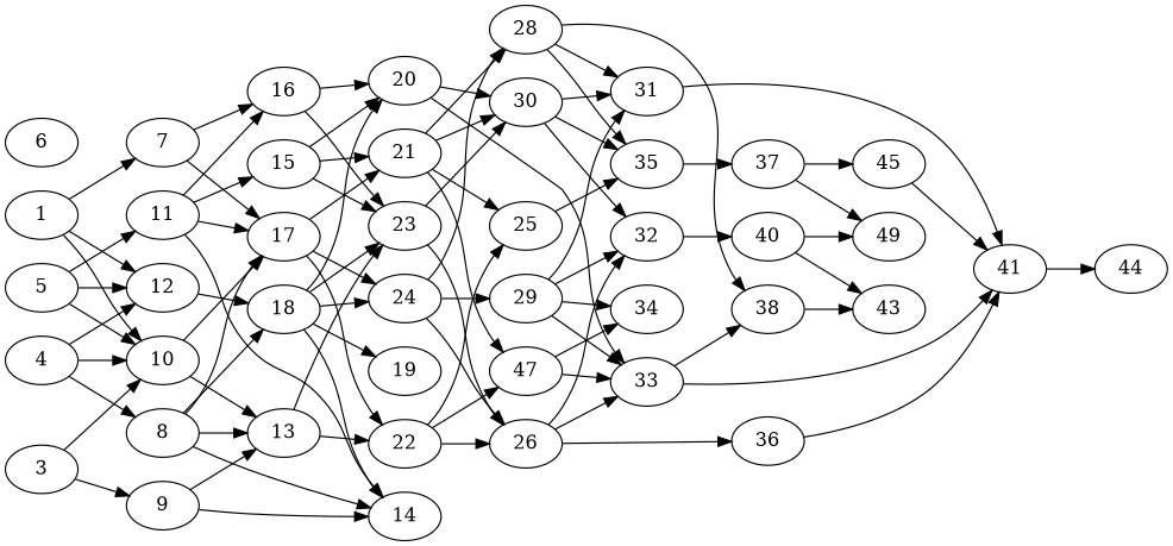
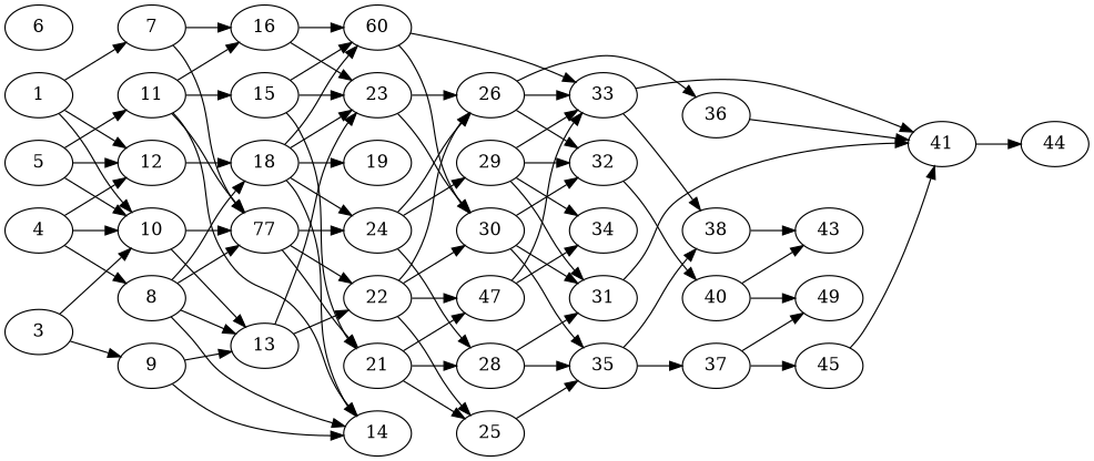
  digraph {
    rankdir=LR
    node [alpha=0.12]
    1 [alpha=0.15 expect_size=32239616]
    7 [alpha=0.09 expect_size=16070656]
    10 [alpha=0.16 expect_size=49051648]
    12 [expect_size=22733824]
    16 [alpha=0.15 expect_size=35349504]
-   17 [alpha=0.02 expect_size=28546048]
+   17 [alpha=0.02 expect_size=28546048 label=77]
    13 [alpha=0.03 expect_size=34610176]
    18 [alpha=0.20 expect_size=50481152]
    23 [alpha=0.16 expect_size=42378240]
-   20 [alpha=0.17 expect_size=48208896]
+   20 [alpha=0.17 expect_size=48208896 label=60]
    22 [alpha=0.03 expect_size=13517824]
    21 [expect_size=39872512]
    24 [alpha=0.05 expect_size=48545792]
    14 [alpha=0.04 expect_size=7572480]
    19 [alpha=0.13 expect_size=11098112]
    11 [alpha=0.09 expect_size=33567744]
    15 [alpha=0.04 expect_size=41496576]
    3 [alpha=0.09 expect_size=12045312]
    9 [alpha=0.16 expect_size=14786560]
    4 [alpha=0.14 expect_size=40744960]
    8 [alpha=0.03 expect_size=29769728]
    5 [alpha=0.17 expect_size=48082944]
    6 [alpha=0.17 expect_size=6152192]
    30 [alpha=0.04 expect_size=44171264]
    26 [alpha=0.19 expect_size=19201024]
    33 [alpha=0.01 expect_size=24441856]
    25 [expect_size=9963520]
    n28 [alpha=0.11 expect_size=8135680 label=47]
    28 [alpha=0.13 expect_size=12911616]
    29 [alpha=0.19 expect_size=12676096]
    32 [alpha=0.05 expect_size=18080768]
    31 [alpha=0.01 expect_size=36973568]
    35 [expect_size=27276288]
    34 [alpha=0.19 expect_size=15672320]
    36 [alpha=0.18 expect_size=7719936]
    40 [alpha=0.01 expect_size=11036672]
    38 [alpha=0.08 expect_size=30248960]
    41 [alpha=0.11 expect_size=20030464]
    37 [alpha=0.13 expect_size=52287488]
    43 [alpha=0.14 expect_size=32751616]
    45 [expect_size=33973248]
    n42 [alpha=0.05 expect_size=21438464 label=49]
    44 [alpha=0.02 expect_size=36153344]
    1 -> 7
    1 -> 10
    1 -> 12
    7 -> 16
    7 -> 17
    10 -> 17
    10 -> 13
    12 -> 18
    16 -> 23
    16 -> 20
    17 -> 22
    17 -> 21
    17 -> 24
    13 -> 23
    13 -> 22
    18 -> 23
    18 -> 20
    18 -> 24
    18 -> 14
    18 -> 19
    23 -> 30
    23 -> 26
    20 -> 30
    20 -> 33
-   21 -> 30
+   22 -> 30
    22 -> 26
    22 -> 25
    22 -> n28
    21 -> 25
    21 -> n28
    21 -> 28
    24 -> 26
    24 -> 28
    24 -> 29
    11 -> 16
    11 -> 17
    11 -> 14
    11 -> 15
    15 -> 23
    15 -> 20
    15 -> 21
    3 -> 10
    3 -> 9
    9 -> 13
    9 -> 14
    4 -> 10
    4 -> 12
    4 -> 8
    8 -> 17
    8 -> 13
    8 -> 18
    8 -> 14
    5 -> 10
    5 -> 12
    5 -> 11
    30 -> 32
    30 -> 31
    30 -> 35
    26 -> 33
    26 -> 32
    26 -> 36
    33 -> 38
    33 -> 41
    25 -> 35
    n28 -> 33
    n28 -> 34
    28 -> 31
    28 -> 35
    29 -> 33
    29 -> 32
    29 -> 31
    29 -> 34
    32 -> 40
    31 -> 41
-   28 -> 38
+   35 -> 38
    35 -> 37
    36 -> 41
    40 -> 43
    40 -> n42
    38 -> 43
    41 -> 44
    37 -> 45
    37 -> n42
    45 -> 41
  }
